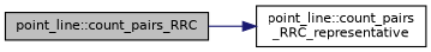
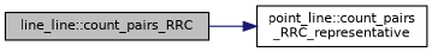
  digraph {
    rankdir=LR
    node [color=black fontname=Helvetica fontsize=10 shape=record style=filled]
-   n1 [fillcolor=grey75 fontcolor=black height=0.2 label="point_line::count_pairs_RRC" width=0.4]
+   n1 [fillcolor=grey75 fontcolor=black height=0.2 label="line_line::count_pairs_RRC" width=0.4]
    n2 [fillcolor=white height=0.2 label="point_line::count_pairs\l_RRC_representative" width=0.4]
    n1 -> n2 [color=midnightblue fontname=Helvetica fontsize=10 labelfontname=Helvetica labelfontsize=10 style=solid]
  }
